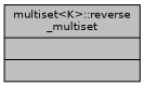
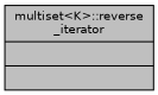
  digraph {
-   n1 [color=black fillcolor=grey75 fontcolor=black fontname=Helvetica fontsize=10 height=0.2 label="{multiset\<K\>::reverse\l_multiset\n||}" shape=record style=filled width=0.4]
+   n1 [color=black fillcolor=grey75 fontcolor=black fontname=Helvetica fontsize=10 height=0.2 label="{multiset\<K\>::reverse\l_iterator\n||}" shape=record style=filled width=0.4]
  }
